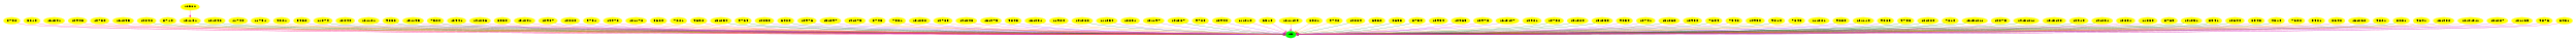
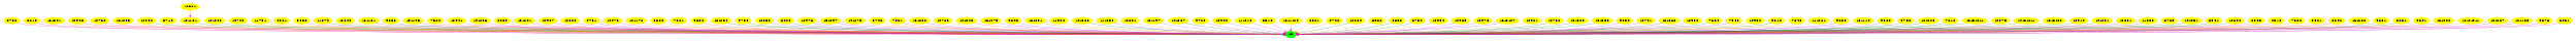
  strict digraph {
    node [color=yellow style=filled]
    edge [arrowhead=diamond color=darkorange]
    AD [color=green]
    "8 7 3 2"
    "3 2 1 0"
    "16 13 4 1"
    "10 9 4 3"
    "10 7 3 0"
    "16 12 9 5"
    "10 8 4 2"
    "8 7 1 0"
    "10 9 3 2"
    "13 11 3 1"
    "12 10 4 2"
-   "11 7 4 0"
+   "11 7 4 0" [label="14 7 4 0"]
    "11 7 5 1"
    "4 3 2 1"
    "5 4 3 2"
    "11 8 7 4"
    "12 8 4 0"
    "12 11 2 1"
    "9 8 3 2"
    "15 11 9 5"
    "7 5 2 0"
    "12 9 4 1"
    "14 12 8 6"
    "8 5 3 0"
    "15 12 4 1"
    "10 9 8 7"
    "10 8 2 0"
    "9 7 3 1"
    "14 9 7 2"
    "12 11 7 6"
    "8 6 2 0"
    "7 6 2 1"
    "9 6 5 2"
    "13 12 5 4"
    "9 7 6 4"
    "10 8 5 3"
    "6 4 2 0"
    "10 9 7 6"
    "15 13 9 7"
    "14 12 7 5"
    "8 7 4 3"
    "7 5 3 1"
    "13 12 3 2"
    "10 7 6 3"
    "14 13 4 3"
    "16 14 7 5"
    "9 8 4 3"
    n49 [label="16 10 3 1"]
    "11 9 2 0"
    "14 10 6 2"
    "11 10 5 4"
    "12 8 5 1"
    "13 11 9 7"
    "14 13 8 7"
    "9 7 2 0"
    "13 9 4 0"
    "11 10 1 0"
    "6 5 1 0"
    "12 11 10 9"
    "6 5 2 1"
    "9 7 4 2"
    "10 8 6 4"
    "6 5 3 2"
    "8 6 5 3"
    "8 7 5 4"
    "10 9 5 4"
    "10 9 6 5"
    "13 9 7 3"
    "16 13 10 7"
    "10 9 2 1"
    "10 7 5 2"
    "15 13 2 0"
    "15 13 5 3"
    "9 8 5 4"
    "10 7 4 1"
    "13 10 6 3"
    "12 9 3 0"
    "7 6 5 4"
    "7 5 4 2"
    "14 9 5 0"
    "9 8 1 0"
    "7 6 4 3"
    "11 10 2 1"
    "9 6 3 0"
    "12 11 1 0"
    "9 8 6 5"
    "9 7 5 3"
    "12 10 2 0"
    "7 6 1 0"
    "16 15 12 11"
    "10 8 7 5"
    "14 13 12 11"
    "15 13 10 8"
    "10 9 1 0"
    "14 12 3 1"
    "10 8 3 1"
    "11 8 3 0"
    "8 7 6 5"
    "14 10 5 1"
    "8 5 4 1"
    "10 6 4 0"
    "6 5 4 3"
    "4 3 1 0"
    "7 6 3 2"
    "5 4 2 1"
    "8 6 4 2"
    "16 12 6 2"
    "9 8 2 1"
    "8 6 3 1"
    "9 6 4 1"
    "16 10 8 2"
    "16 14 13 11"
    "13 12 8 7"
    "12 11 6 5"
    "9 8 7 6"
    "6 4 3 1"
    "8 7 3 2" -> AD [arrowhead=vee color=deeppink]
    "3 2 1 0" -> AD [color=deeppink]
    "16 13 4 1" -> AD
    "10 9 4 3" -> AD [color=deeppink]
    "10 7 3 0" -> AD [color=deeppink]
    "16 12 9 5" -> AD [arrowhead=vee]
    "10 8 4 2" -> AD [arrowhead=vee color=darkgreen]
    "8 7 1 0" -> AD [arrowhead=vee]
    "10 9 3 2" -> "13 11 3 1" [color=deeppink]
    "13 11 3 1" -> AD [color=darkgreen]
    "12 10 4 2" -> AD [color=darkgreen]
    "11 7 4 0" -> AD
    "11 7 5 1" -> AD
    "4 3 2 1" -> AD
    "5 4 3 2" -> AD [arrowhead=vee color=purple]
    "11 8 7 4" -> AD [arrowhead=vee color=darkgreen]
    "12 8 4 0" -> AD
    "12 11 2 1" -> AD [color=purple]
    "9 8 3 2" -> AD [arrowhead=vee color=darkgreen]
    "15 11 9 5" -> AD [arrowhead=vee color=deeppink]
-   "7 5 2 0" -> AD [arrowhead=vee color=darkgreen]
+   "7 5 2 0" -> AD [arrowhead=vee]
    "12 9 4 1" -> AD [arrowhead=vee color=purple]
    "14 12 8 6" -> AD [arrowhead=vee color=deeppink]
    "8 5 3 0" -> AD
    "15 12 4 1" -> AD [color=deeppink]
    "10 9 8 7" -> AD [color=purple]
    "10 8 2 0" -> AD [arrowhead=vee color=purple]
    "9 7 3 1" -> AD [color=deeppink]
    "14 9 7 2" -> AD [color=deeppink]
    "12 11 7 6" -> AD
    "8 6 2 0" -> AD
    "7 6 2 1" -> AD [arrowhead=vee]
    "9 6 5 2" -> AD [arrowhead=vee color=deeppink]
    "13 12 5 4" -> AD [color=darkgreen]
    "9 7 6 4" -> AD [color=darkgreen]
    "10 8 5 3" -> AD [color=purple]
    "6 4 2 0" -> AD [arrowhead=vee color=darkgreen]
    "10 9 7 6" -> AD [arrowhead=vee color=purple]
    "15 13 9 7" -> AD [arrowhead=vee color=purple]
    "14 12 7 5" -> AD
    "8 7 4 3" -> AD
    "7 5 3 1" -> AD [arrowhead=vee color=deeppink]
    "13 12 3 2" -> AD [color=purple]
    "10 7 6 3" -> AD
    "14 13 4 3" -> AD [color=deeppink]
    "16 14 7 5" -> AD [color=purple]
    "9 8 4 3" -> AD [arrowhead=vee color=purple]
    n49 -> AD
    "11 9 2 0" -> AD [arrowhead=vee]
    "14 10 6 2" -> AD [color=darkgreen]
    "11 10 5 4" -> AD [arrowhead=vee color=purple]
    "12 8 5 1" -> AD
    "13 11 9 7" -> AD [arrowhead=vee color=purple]
    "14 13 8 7" -> AD [arrowhead=vee color=darkgreen]
    "9 7 2 0" -> AD [arrowhead=vee color=deeppink]
    "13 9 4 0" -> AD [color=purple]
    "11 10 1 0" -> AD [arrowhead=vee color=deeppink]
    "6 5 1 0" -> AD [arrowhead=vee color=deeppink]
    "12 11 10 9" -> AD [color=deeppink]
    "6 5 2 1" -> AD [arrowhead=vee]
    "9 7 4 2" -> AD
    "10 8 6 4" -> AD [color=darkgreen]
    "6 5 3 2" -> AD [arrowhead=vee]
    "8 6 5 3" -> AD [color=darkgreen]
    "8 7 5 4" -> AD [arrowhead=vee color=darkgreen]
    "10 9 5 4" -> AD [arrowhead=vee]
    "10 9 6 5" -> AD [arrowhead=vee color=purple]
    "13 9 7 3" -> AD [arrowhead=vee color=deeppink]
    "16 13 10 7" -> AD [color=purple]
    "10 9 2 1" -> AD [arrowhead=vee]
    "10 7 5 2" -> AD [color=darkgreen]
    "15 13 2 0" -> AD [arrowhead=vee color=darkgreen]
    "15 13 5 3" -> AD [color=darkgreen]
    "9 8 5 4" -> AD [color=purple]
    "10 7 4 1" -> AD [color=purple]
    "13 10 6 3" -> AD [arrowhead=vee color=darkgreen]
    "12 9 3 0" -> AD [color=deeppink]
    "7 6 5 4" -> AD [color=darkgreen]
    "7 5 4 2" -> AD [arrowhead=vee color=purple]
    "14 9 5 0" -> AD
    "9 8 1 0" -> AD [color=darkgreen]
    "7 6 4 3" -> AD
    "11 10 2 1" -> AD [arrowhead=vee]
    "9 6 3 0" -> AD [color=purple]
    "12 11 1 0" -> AD [arrowhead=vee color=purple]
    "9 8 6 5" -> AD [color=purple]
    "9 7 5 3" -> AD [arrowhead=vee color=darkgreen]
    "12 10 2 0" -> AD [arrowhead=vee color=darkgreen]
    "7 6 1 0" -> AD [arrowhead=vee color=darkgreen]
    "16 15 12 11" -> AD [color=darkgreen]
    "10 8 7 5" -> AD [color=deeppink]
    "14 13 12 11" -> AD [arrowhead=vee color=darkgreen]
    "15 13 10 8" -> AD
    "10 9 1 0" -> AD [color=darkgreen]
    "14 12 3 1" -> AD [color=darkgreen]
    "10 8 3 1" -> AD [arrowhead=vee color=deeppink]
    "11 8 3 0" -> AD [arrowhead=vee color=purple]
    "8 7 6 5" -> AD [arrowhead=vee]
    "14 10 5 1" -> AD [color=darkgreen]
    "8 5 4 1" -> AD [color=darkgreen]
    "10 6 4 0" -> AD [color=darkgreen]
    "6 5 4 3" -> AD [arrowhead=vee color=deeppink]
-   "4 3 1 0" -> AD [color=darkgreen]
+   "4 3 1 0" -> AD [color=purple]
    "7 6 3 2" -> AD [arrowhead=vee]
    "5 4 2 1" -> AD [arrowhead=vee]
    "8 6 4 2" -> AD [arrowhead=vee color=purple]
    "16 12 6 2" -> AD [arrowhead=vee]
    "9 8 2 1" -> AD [color=purple]
    "8 6 3 1" -> AD [arrowhead=vee color=darkgreen]
    "9 6 4 1" -> AD [arrowhead=vee]
    "16 10 8 2" -> AD [arrowhead=vee color=purple]
    "16 14 13 11" -> AD
    "13 12 8 7" -> AD [arrowhead=vee color=purple]
    "12 11 6 5" -> AD [color=deeppink]
    "9 8 7 6" -> AD [color=purple]
    "6 4 3 1" -> AD [color=deeppink]
  }
